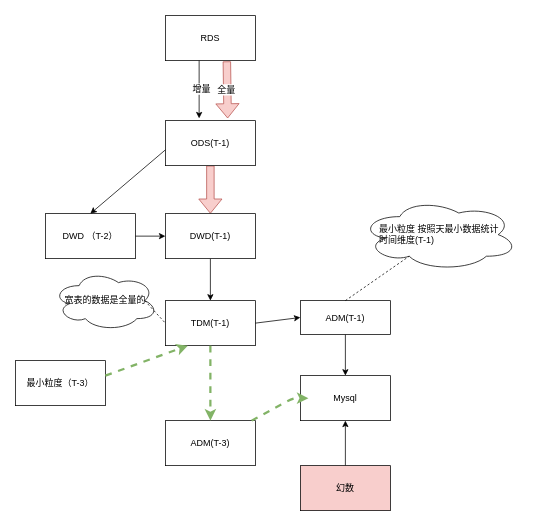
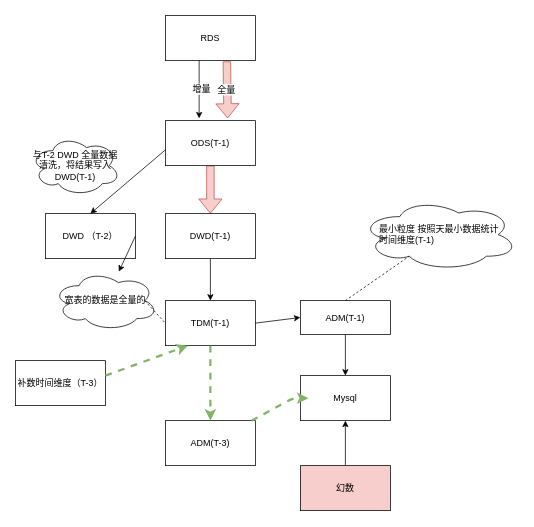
  <mxCell id="0" />
  <mxCell id="1" parent="0" />
  <mxCell id="2" value="RDS" style="rounded=0;whiteSpace=wrap;html=1;" parent="1" vertex="1"><mxGeometry x="220" y="20" width="120" height="60" as="geometry" /></mxCell>
  <mxCell id="3" style="edgeStyle=orthogonalEdgeStyle;rounded=0;orthogonalLoop=1;jettySize=auto;html=1;exitX=0.5;exitY=1;exitDx=0;exitDy=0;entryX=0.5;entryY=0;entryDx=0;entryDy=0;fillColor=#f8cecc;strokeColor=#b85450;shape=flexArrow;" edge="1" parent="1" source="4" target="10"><mxGeometry relative="1" as="geometry" /></mxCell>
  <mxCell id="4" value="ODS(T-1)" style="rounded=0;whiteSpace=wrap;html=1;" parent="1" vertex="1"><mxGeometry x="220" y="160" width="120" height="60" as="geometry" /></mxCell>
  <mxCell id="5" value="" style="endArrow=classic;html=1;exitX=0.375;exitY=1;exitDx=0;exitDy=0;exitPerimeter=0;entryX=0.375;entryY=-0.05;entryDx=0;entryDy=0;entryPerimeter=0;" parent="1" source="2" target="4" edge="1"><mxGeometry width="50" height="50" relative="1" as="geometry"><mxPoint x="290" y="110" as="sourcePoint" /><mxPoint x="370" y="130" as="targetPoint" /></mxGeometry></mxCell>
  <mxCell id="6" value="增量" style="text;html=1;resizable=0;points=[];align=center;verticalAlign=middle;labelBackgroundColor=#ffffff;" parent="5" vertex="1" connectable="0"><mxGeometry x="-0.039" y="2" relative="1" as="geometry"><mxPoint as="offset" /></mxGeometry></mxCell>
  <mxCell id="7" value="" style="endArrow=classic;html=1;exitX=0.683;exitY=1.017;exitDx=0;exitDy=0;exitPerimeter=0;entryX=0.692;entryY=-0.05;entryDx=0;entryDy=0;entryPerimeter=0;fillColor=#f8cecc;strokeColor=#b85450;shape=flexArrow;" parent="1" source="2" target="4" edge="1"><mxGeometry width="50" height="50" relative="1" as="geometry"><mxPoint x="320" y="120" as="sourcePoint" /><mxPoint x="300" y="150" as="targetPoint" /></mxGeometry></mxCell>
  <mxCell id="8" value="全量" style="text;html=1;resizable=0;points=[];align=center;verticalAlign=middle;labelBackgroundColor=#ffffff;" parent="7" vertex="1" connectable="0"><mxGeometry x="-0.027" y="-2" relative="1" as="geometry"><mxPoint as="offset" /></mxGeometry></mxCell>
  <mxCell id="9" value="" style="edgeStyle=orthogonalEdgeStyle;rounded=0;orthogonalLoop=1;jettySize=auto;html=1;" parent="1" source="10" target="12" edge="1"><mxGeometry relative="1" as="geometry" /></mxCell>
  <mxCell id="10" value="DWD(T-1)" style="rounded=0;whiteSpace=wrap;html=1;" parent="1" vertex="1"><mxGeometry x="220" y="284" width="120" height="60" as="geometry" /></mxCell>
  <mxCell id="11" value="DWD （T-2）" style="rounded=0;whiteSpace=wrap;html=1;" parent="1" vertex="1"><mxGeometry x="60" y="284" width="120" height="60" as="geometry" /></mxCell>
  <mxCell id="12" value="TDM(T-1)" style="rounded=0;whiteSpace=wrap;html=1;" parent="1" vertex="1"><mxGeometry x="220" y="400" width="120" height="60" as="geometry" /></mxCell>
  <mxCell id="13" style="edgeStyle=orthogonalEdgeStyle;rounded=0;orthogonalLoop=1;jettySize=auto;html=1;entryX=0.5;entryY=0;entryDx=0;entryDy=0;" edge="1" parent="1" source="14" target="24"><mxGeometry relative="1" as="geometry" /></mxCell>
  <mxCell id="14" value="ADM(T-1)" style="rounded=0;whiteSpace=wrap;html=1;" parent="1" vertex="1"><mxGeometry x="400" y="400" width="120" height="45" as="geometry" /></mxCell>
  <mxCell id="15" value="" style="endArrow=classic;html=1;entryX=0.5;entryY=0;entryDx=0;entryDy=0;exitX=0;exitY=0.65;exitDx=0;exitDy=0;exitPerimeter=0;" parent="1" source="4" target="11" edge="1"><mxGeometry width="50" height="50" relative="1" as="geometry"><mxPoint x="210" y="190" as="sourcePoint" /><mxPoint x="100" y="480" as="targetPoint" /></mxGeometry></mxCell>
- <mxCell id="16" value="" style="endArrow=classic;html=1;exitX=1;exitY=0.5;exitDx=0;exitDy=0;entryX=0;entryY=0.5;entryDx=0;entryDy=0;" parent="1" source="11" target="10" edge="1"><mxGeometry width="50" height="50" relative="1" as="geometry"><mxPoint x="170" y="340" as="sourcePoint" /><mxPoint x="220" y="290" as="targetPoint" /></mxGeometry></mxCell>
+ <mxCell id="16" value="" style="endArrow=classic;html=1;exitX=1;exitY=0.5;exitDx=0;exitDy=0;" parent="1" source="11" target="22" edge="1"><mxGeometry width="50" height="50" relative="1" as="geometry"><mxPoint x="170" y="340" as="sourcePoint" /><mxPoint x="220" y="290" as="targetPoint" /></mxGeometry></mxCell>
  <mxCell id="17" value="" style="endArrow=classic;html=1;exitX=1;exitY=0.5;exitDx=0;exitDy=0;entryX=0;entryY=0.5;entryDx=0;entryDy=0;" parent="1" source="12" target="14" edge="1"><mxGeometry width="50" height="50" relative="1" as="geometry"><mxPoint x="340" y="470" as="sourcePoint" /><mxPoint x="390" y="420" as="targetPoint" /></mxGeometry></mxCell>
  <mxCell id="18" value="&lt;div style=&quot;text-align: left&quot;&gt;&lt;span&gt;最小粒度 按照天最小数据统计&lt;br&gt;时间维度(T-1)&lt;/span&gt;&lt;/div&gt;" style="ellipse;shape=cloud;whiteSpace=wrap;html=1;" parent="1" vertex="1"><mxGeometry x="480" y="264" width="210" height="96" as="geometry" /></mxCell>
  <mxCell id="19" value="" style="endArrow=none;dashed=1;html=1;entryX=0.31;entryY=0.8;entryDx=0;entryDy=0;entryPerimeter=0;exitX=0.5;exitY=0;exitDx=0;exitDy=0;" parent="1" source="14" target="18" edge="1"><mxGeometry width="50" height="50" relative="1" as="geometry"><mxPoint x="350" y="430" as="sourcePoint" /><mxPoint x="400" y="380" as="targetPoint" /></mxGeometry></mxCell>
  <mxCell id="20" style="edgeStyle=orthogonalEdgeStyle;rounded=0;orthogonalLoop=1;jettySize=auto;html=1;exitX=0.5;exitY=0;exitDx=0;exitDy=0;entryX=0.5;entryY=1;entryDx=0;entryDy=0;" edge="1" parent="1" source="21" target="24"><mxGeometry relative="1" as="geometry" /></mxCell>
  <mxCell id="21" value="幻数" style="rounded=0;whiteSpace=wrap;html=1;fillColor=#f8cecc;" parent="1" vertex="1"><mxGeometry x="400" y="620" width="120" height="60" as="geometry" /></mxCell>
  <mxCell id="22" value="宽表的数据是全量的" style="ellipse;shape=cloud;whiteSpace=wrap;html=1;" parent="1" vertex="1"><mxGeometry x="70" y="360" width="140" height="80" as="geometry" /></mxCell>
  <mxCell id="23" value="" style="endArrow=none;dashed=1;html=1;exitX=0.875;exitY=0.5;exitDx=0;exitDy=0;exitPerimeter=0;entryX=0;entryY=0.5;entryDx=0;entryDy=0;" parent="1" source="22" target="12" edge="1"><mxGeometry width="50" height="50" relative="1" as="geometry"><mxPoint x="190" y="470" as="sourcePoint" /><mxPoint x="240" y="420" as="targetPoint" /></mxGeometry></mxCell>
  <mxCell id="24" value="Mysql" style="rounded=0;whiteSpace=wrap;html=1;" vertex="1" parent="1"><mxGeometry x="400" y="500" width="120" height="60" as="geometry" /></mxCell>
- <mxCell id="26" value="最小粒度（T-3）" style="rounded=0;whiteSpace=wrap;html=1;" vertex="1" parent="1"><mxGeometry x="20" y="480" width="120" height="60" as="geometry" /></mxCell>
+ <mxCell id="25" value="&lt;span&gt;与T-2 DWD 全量数据清洗，将结果写入DWD(T-1)&lt;/span&gt;" style="ellipse;shape=cloud;whiteSpace=wrap;html=1;" vertex="1" parent="1"><mxGeometry x="40" y="180" width="120" height="80" as="geometry" /></mxCell>
+ <mxCell id="26" value="补数时间维度（T-3）" style="rounded=0;whiteSpace=wrap;html=1;" vertex="1" parent="1"><mxGeometry x="20" y="480" width="120" height="60" as="geometry" /></mxCell>
  <mxCell id="27" value="" style="endArrow=classic;html=1;entryX=0.25;entryY=1;entryDx=0;entryDy=0;fillColor=#d5e8d4;strokeColor=#82b366;dashed=1;strokeWidth=3;" edge="1" parent="1" target="12"><mxGeometry width="50" height="50" relative="1" as="geometry"><mxPoint x="140" y="500" as="sourcePoint" /><mxPoint x="190" y="450" as="targetPoint" /></mxGeometry></mxCell>
  <mxCell id="28" value="ADM(T-3)" style="rounded=0;whiteSpace=wrap;html=1;" vertex="1" parent="1"><mxGeometry x="220" y="560" width="120" height="60" as="geometry" /></mxCell>
  <mxCell id="29" value="" style="endArrow=classic;html=1;exitX=0.5;exitY=1;exitDx=0;exitDy=0;fillColor=#d5e8d4;strokeColor=#82b366;dashed=1;strokeWidth=3;" edge="1" parent="1" source="12" target="28"><mxGeometry width="50" height="50" relative="1" as="geometry"><mxPoint x="280" y="500" as="sourcePoint" /><mxPoint x="330" y="450" as="targetPoint" /></mxGeometry></mxCell>
  <mxCell id="30" value="" style="endArrow=classic;html=1;dashed=1;strokeWidth=3;fillColor=#d5e8d4;strokeColor=#82b366;" edge="1" parent="1" source="28"><mxGeometry width="50" height="50" relative="1" as="geometry"><mxPoint x="340" y="580" as="sourcePoint" /><mxPoint x="410.711" y="530" as="targetPoint" /><Array as="points"><mxPoint x="390" y="530" /></Array></mxGeometry></mxCell>
